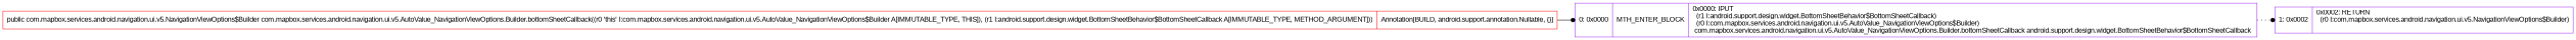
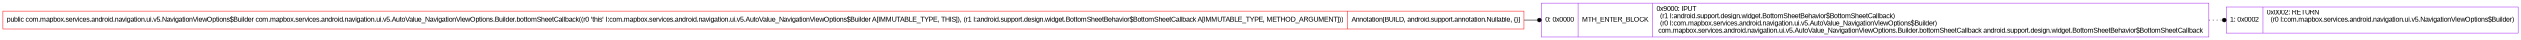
  digraph {
    rankdir=LR
    fontname="Liberation Sans"
    node [shape=record color=purple fontname="Liberation Sans"]
    edge [arrowhead=dot fontname="Liberation Sans"]
-   n1 [label="{0\:\ 0x0000|MTH_ENTER_BLOCK\l|0x0000: IPUT  \l  (r1 I:android.support.design.widget.BottomSheetBehavior$BottomSheetCallback)\l  (r0 I:com.mapbox.services.android.navigation.ui.v5.AutoValue_NavigationViewOptions$Builder)\l com.mapbox.services.android.navigation.ui.v5.AutoValue_NavigationViewOptions.Builder.bottomSheetCallback android.support.design.widget.BottomSheetBehavior$BottomSheetCallback \l}"]
+   n1 [label="{0\:\ 0x0000|MTH_ENTER_BLOCK\l|0x9000: IPUT  \l  (r1 I:android.support.design.widget.BottomSheetBehavior$BottomSheetCallback)\l  (r0 I:com.mapbox.services.android.navigation.ui.v5.AutoValue_NavigationViewOptions$Builder)\l com.mapbox.services.android.navigation.ui.v5.AutoValue_NavigationViewOptions.Builder.bottomSheetCallback android.support.design.widget.BottomSheetBehavior$BottomSheetCallback \l}"]
    n2 [label="{1\:\ 0x0002|0x0002: RETURN  \l  (r0 I:com.mapbox.services.android.navigation.ui.v5.NavigationViewOptions$Builder)\l \l}"]
    n3 [label="{public com.mapbox.services.android.navigation.ui.v5.NavigationViewOptions$Builder com.mapbox.services.android.navigation.ui.v5.AutoValue_NavigationViewOptions.Builder.bottomSheetCallback((r0 'this' I:com.mapbox.services.android.navigation.ui.v5.AutoValue_NavigationViewOptions$Builder A[IMMUTABLE_TYPE, THIS]), (r1 I:android.support.design.widget.BottomSheetBehavior$BottomSheetCallback A[IMMUTABLE_TYPE, METHOD_ARGUMENT]))  | Annotation[BUILD, android.support.annotation.Nullable, \{\}]\l}" color=red]
    n1 -> n2 [style=dotted]
    n3 -> n1 [style=solid]
  }
